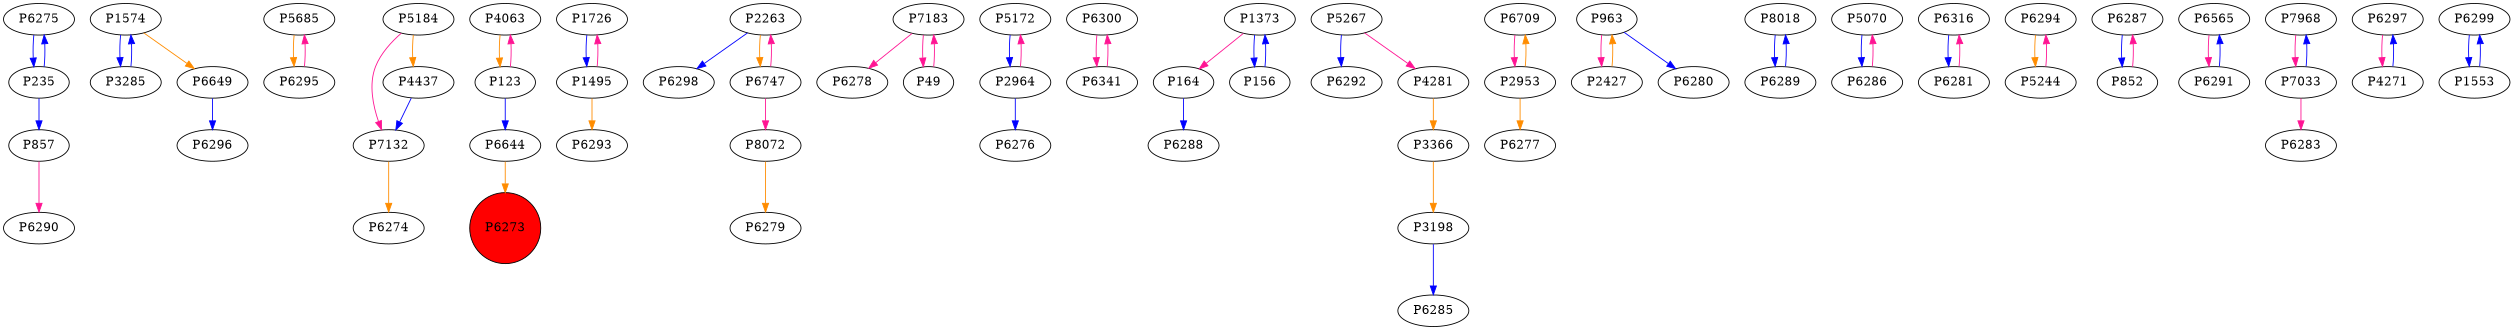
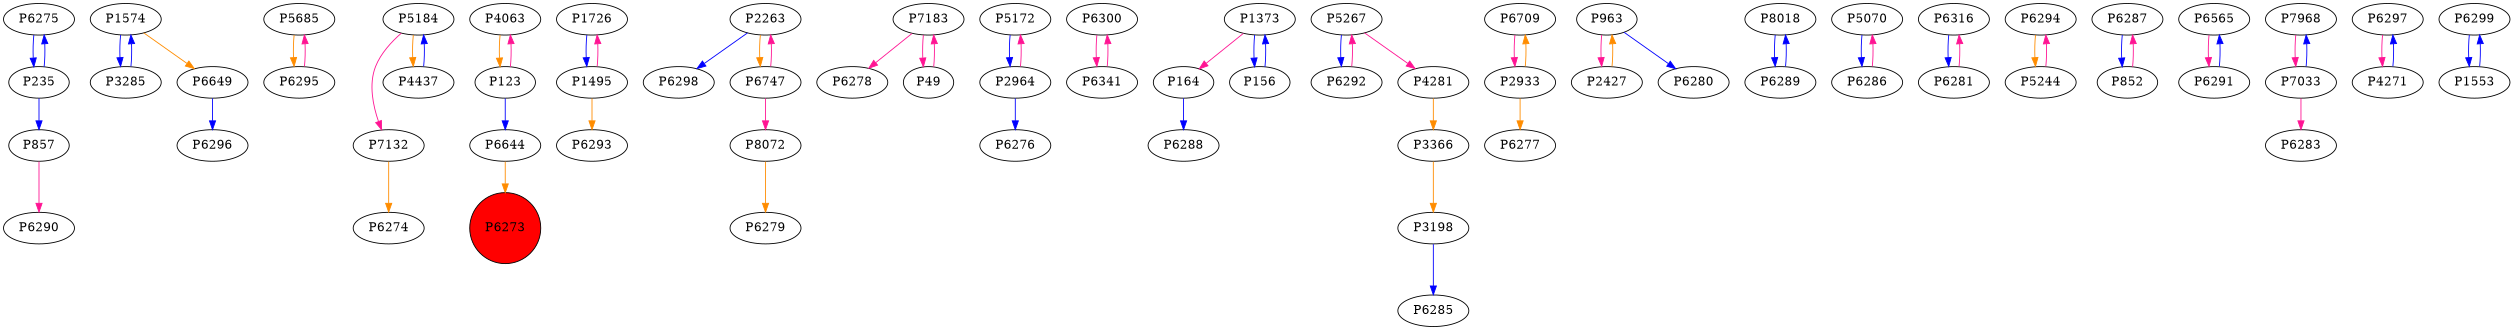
  digraph {
    edge [color=blue]
    P6275
    P235
    P857
    P6290
    P1574
    P3285
    P6649
    P6296
    P5685
    P6295
    P5184
    P7132
    P4437
    P6274
    P4063
    P123
    P6644
    P6273 [fillcolor=red shape=circle style=filled]
    P1726
    P1495
    P6293
    P2263
    P6298
    P6747
    P8072
    P6279
    P7183
    P6278
    P49
    P5172
    P2964
    P6276
    P6300
    P6341
    P1373
    P164
    P156
    P6288
    P4281
    P3366
    P3198
    P6285
    P6292
    P5267
    P6709
-   P2953
+   P2953 [label=P2933]
    P6277
    n48 [label=P963]
    P2427
    P6280
    P8018
    P6289
    P5070
    P6286
    P6316
    P6281
    P6294
    P5244
    P6287
    P852
    P6565
    P6291
    P7968
    P7033
    P6283
    P6297
    P4271
    P6299
    P1553
    P6275 -> P235
    P235 -> P6275
    P235 -> P857
    P857 -> P6290 [color=deeppink]
    P1574 -> P3285
    P1574 -> P6649 [color=darkorange]
    P3285 -> P1574
    P6649 -> P6296
    P5685 -> P6295 [color=darkorange]
    P6295 -> P5685 [color=deeppink]
    P5184 -> P7132 [color=deeppink]
    P5184 -> P4437 [color=darkorange]
    P7132 -> P6274 [color=darkorange]
-   P4437 -> P7132
+   P4437 -> P5184
    P4063 -> P123 [color=darkorange]
    P123 -> P4063 [color=deeppink]
    P123 -> P6644
    P6644 -> P6273 [color=darkorange]
    P1726 -> P1495
    P1495 -> P1726 [color=deeppink]
    P1495 -> P6293 [color=darkorange]
    P2263 -> P6298
    P2263 -> P6747 [color=darkorange]
    P6747 -> P2263 [color=deeppink]
    P6747 -> P8072 [color=deeppink]
    P8072 -> P6279 [color=darkorange]
    P7183 -> P6278 [color=deeppink]
    P7183 -> P49 [color=deeppink]
    P49 -> P7183 [color=deeppink]
    P5172 -> P2964
    P2964 -> P5172 [color=deeppink]
    P2964 -> P6276
    P6300 -> P6341 [color=deeppink]
    P6341 -> P6300 [color=deeppink]
    P1373 -> P164 [color=deeppink]
    P1373 -> P156
    P164 -> P6288
    P156 -> P1373
    P4281 -> P3366 [color=darkorange]
    P3366 -> P3198 [color=darkorange]
    P3198 -> P6285
+   P6292 -> P5267 [color=deeppink]
    P5267 -> P4281 [color=deeppink]
    P5267 -> P6292
    P6709 -> P2953 [color=deeppink]
    P2953 -> P6709 [color=darkorange]
    P2953 -> P6277 [color=darkorange]
    n48 -> P2427 [color=deeppink]
    n48 -> P6280
    P2427 -> n48 [color=darkorange]
    P8018 -> P6289
    P6289 -> P8018
    P5070 -> P6286
    P6286 -> P5070 [color=deeppink]
    P6316 -> P6281
    P6281 -> P6316 [color=deeppink]
    P6294 -> P5244 [color=darkorange]
    P5244 -> P6294 [color=deeppink]
    P6287 -> P852
    P852 -> P6287 [color=deeppink]
    P6565 -> P6291 [color=deeppink]
    P6291 -> P6565
    P7968 -> P7033 [color=deeppink]
    P7033 -> P7968
    P7033 -> P6283 [color=deeppink]
    P6297 -> P4271 [color=deeppink]
    P4271 -> P6297
    P6299 -> P1553
    P1553 -> P6299
  }
